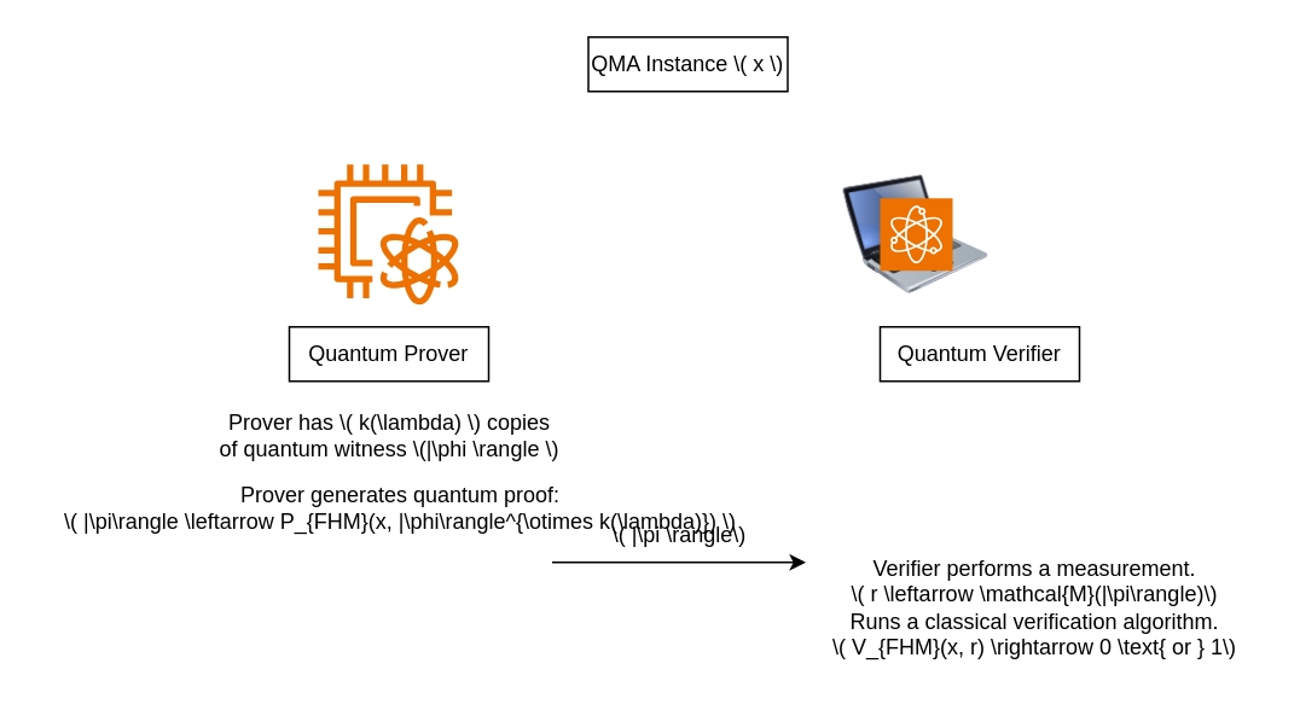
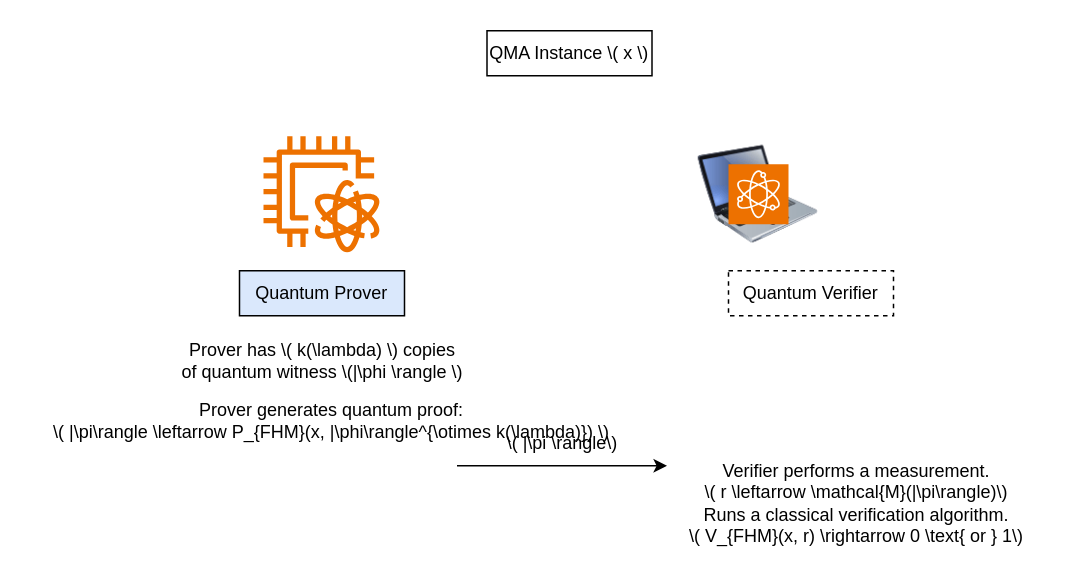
  <mxCell id="0" />
  <mxCell id="1" parent="0" />
- <mxCell id="2" value="Quantum Verifier" style="rounded=0;whiteSpace=wrap;html=1;" vertex="1" parent="1"><mxGeometry x="485" y="180" width="110" height="30" as="geometry" /></mxCell>
+ <mxCell id="2" value="Quantum Verifier" style="rounded=0;whiteSpace=wrap;html=1;dashed=1;" vertex="1" parent="1"><mxGeometry x="485" y="180" width="110" height="30" as="geometry" /></mxCell>
  <mxCell id="3" value="" style="image;html=1;image=img/lib/clip_art/computers/Laptop_128x128.png" vertex="1" parent="1"><mxGeometry x="465" y="89" width="80" height="80" as="geometry" /></mxCell>
  <mxCell id="4" value="" style="sketch=0;outlineConnect=0;fontColor=#232F3E;gradientColor=none;fillColor=#ED7100;strokeColor=none;dashed=0;verticalLabelPosition=bottom;verticalAlign=top;align=center;html=1;fontSize=12;fontStyle=0;aspect=fixed;pointerEvents=1;shape=mxgraph.aws4.braket_qpu;" vertex="1" parent="1"><mxGeometry x="175" y="90" width="78" height="78" as="geometry" /></mxCell>
- <mxCell id="5" value="Quantum Prover" style="rounded=0;whiteSpace=wrap;html=1;" vertex="1" parent="1"><mxGeometry x="159" y="180" width="110" height="30" as="geometry" /></mxCell>
+ <mxCell id="5" value="Quantum Prover" style="rounded=0;whiteSpace=wrap;html=1;fillColor=#dae8fc;" vertex="1" parent="1"><mxGeometry x="159" y="180" width="110" height="30" as="geometry" /></mxCell>
  <mxCell id="6" value="" style="endArrow=classic;html=1;rounded=0;" edge="1" parent="1"><mxGeometry width="50" height="50" relative="1" as="geometry"><mxPoint x="304" y="310" as="sourcePoint" /><mxPoint x="444" y="310" as="targetPoint" /></mxGeometry></mxCell>
  <mxCell id="7" value="QMA Instance \( x \)" style="rounded=0;whiteSpace=wrap;html=1;" vertex="1" parent="1"><mxGeometry x="324" y="20" width="110" height="30" as="geometry" /></mxCell>
  <mxCell id="8" value="" style="shape=image;verticalLabelPosition=bottom;labelBackgroundColor=default;verticalAlign=top;aspect=fixed;imageAspect=0;image=https://i.pinimg.com/736x/b7/5a/41/b75a41b1f2136e999c46efbb216abb72.jpg;" vertex="1" parent="1"><mxGeometry x="545" y="72.5" width="107.82" height="95.5" as="geometry" /></mxCell>
  <mxCell id="9" value="" style="sketch=0;points=[[0,0,0],[0.25,0,0],[0.5,0,0],[0.75,0,0],[1,0,0],[0,1,0],[0.25,1,0],[0.5,1,0],[0.75,1,0],[1,1,0],[0,0.25,0],[0,0.5,0],[0,0.75,0],[1,0.25,0],[1,0.5,0],[1,0.75,0]];outlineConnect=0;fontColor=#232F3E;fillColor=#ED7100;strokeColor=#ffffff;dashed=0;verticalLabelPosition=bottom;verticalAlign=top;align=center;html=1;fontSize=12;fontStyle=0;aspect=fixed;shape=mxgraph.aws4.resourceIcon;resIcon=mxgraph.aws4.quantum_technologies;" vertex="1" parent="1"><mxGeometry x="485" y="109" width="40" height="40" as="geometry" /></mxCell>
  <mxCell id="10" value="Prover has \( k(\lambda) \) copies&lt;br&gt;of quantum witness&amp;nbsp;\(|\phi \rangle \)" style="text;html=1;align=center;verticalAlign=middle;resizable=0;points=[];autosize=1;strokeColor=none;fillColor=none;" vertex="1" parent="1"><mxGeometry x="109" y="220" width="210" height="40" as="geometry" /></mxCell>
  <mxCell id="11" value="Prover generates quantum proof:&lt;br&gt;\( |\pi\rangle \leftarrow P_{FHM}(x, |\phi\rangle^{\otimes k(\lambda)}) \)" style="text;html=1;align=center;verticalAlign=middle;resizable=0;points=[];autosize=1;strokeColor=none;fillColor=none;" vertex="1" parent="1"><mxGeometry x="20" y="260" width="400" height="40" as="geometry" /></mxCell>
  <mxCell id="12" value="\( |\pi \rangle\)" style="text;html=1;align=center;verticalAlign=middle;resizable=0;points=[];autosize=1;strokeColor=none;fillColor=none;" vertex="1" parent="1"><mxGeometry x="324" y="280" width="100" height="30" as="geometry" /></mxCell>
  <mxCell id="13" value="Verifier performs a measurement.&lt;br&gt;\( r \leftarrow \mathcal{M}(|\pi\rangle)\)&lt;br&gt;Runs a classical verification algorithm.&lt;br&gt;\( V_{FHM}(x, r) \rightarrow 0 \text{ or } 1\)" style="text;html=1;align=center;verticalAlign=middle;resizable=0;points=[];autosize=1;strokeColor=none;fillColor=none;" vertex="1" parent="1"><mxGeometry x="445" y="300" width="250" height="70" as="geometry" /></mxCell>
